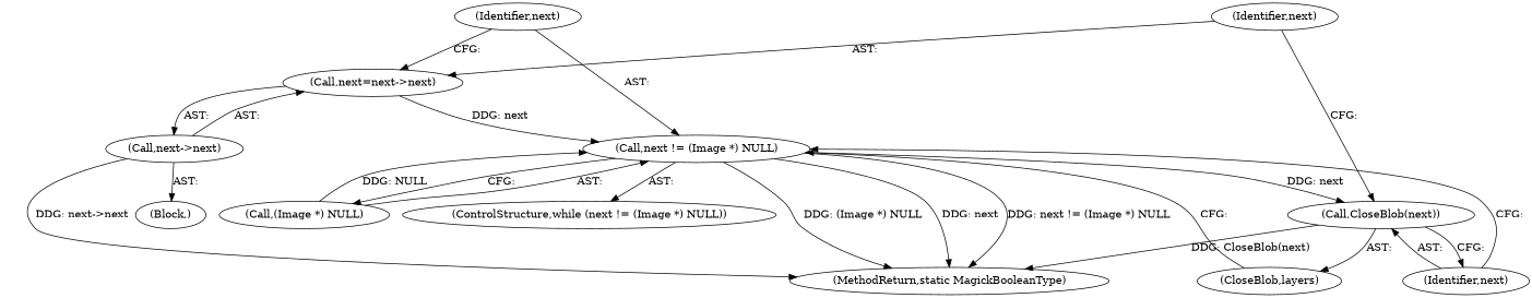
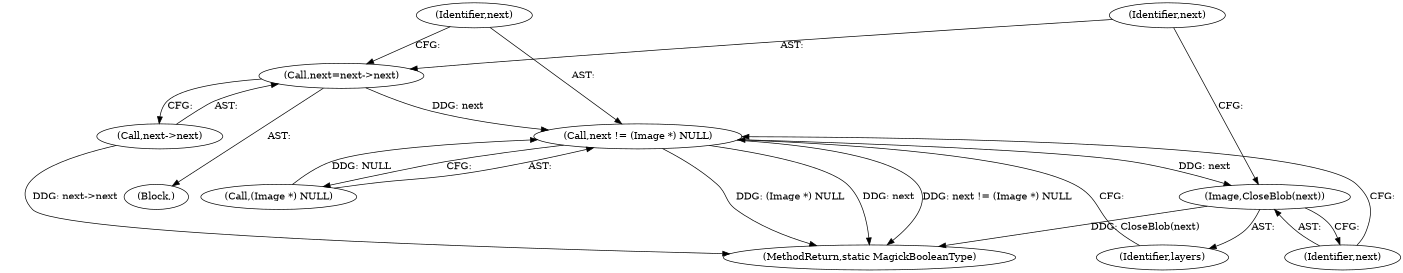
  digraph {
    n1 [label="(Call,next=next->next)"]
    n2 [label="(Call,next != (Image *) NULL)"]
    n3 [label="(Call,next->next)"]
    n4 [label="(Block,)"]
    n5 [label="(MethodReturn,static MagickBooleanType)"]
-   n6 [label="(Call,CloseBlob(next))"]
+   n6 [label="(Image,CloseBlob(next))"]
    n7 [label="(Call,(Image *) NULL)"]
-   n8 [label="(ControlStructure,while (next != (Image *) NULL))"]
    n9 [label="(Identifier,next)"]
-   n10 [label="(CloseBlob,layers)"]
+   n10 [label="(Identifier,layers)"]
    n11 [label="(Identifier,next)"]
    n12 [label="(Identifier,next)"]
    n1 -> n2 [label="DDG: next"]
-   n1 -> n3 [label="AST: "]
-   n3 -> n4 [label="AST: "]
+   n1 -> n3 [label="CFG: "]
+   n1 -> n4 [label="AST: "]
    n2 -> n5 [label="DDG: next"]
    n2 -> n5 [label="DDG: next != (Image *) NULL"]
    n2 -> n5 [label="DDG: (Image *) NULL"]
    n2 -> n6 [label="DDG: next"]
    n2 -> n7 [label="CFG: "]
-   n2 -> n8 [label="AST: "]
    n3 -> n1 [label="AST: "]
    n3 -> n5 [label="DDG: next->next"]
    n6 -> n5 [label="DDG: CloseBlob(next)"]
    n6 -> n9 [label="CFG: "]
    n6 -> n10 [label="AST: "]
    n7 -> n2 [label="AST: "]
    n7 -> n2 [label="DDG: NULL"]
    n9 -> n2 [label="CFG: "]
    n9 -> n6 [label="AST: "]
    n10 -> n2 [label="CFG: "]
    n11 -> n1 [label="AST: "]
    n11 -> n6 [label="CFG: "]
    n12 -> n1 [label="CFG: "]
    n12 -> n2 [label="AST: "]
  }
